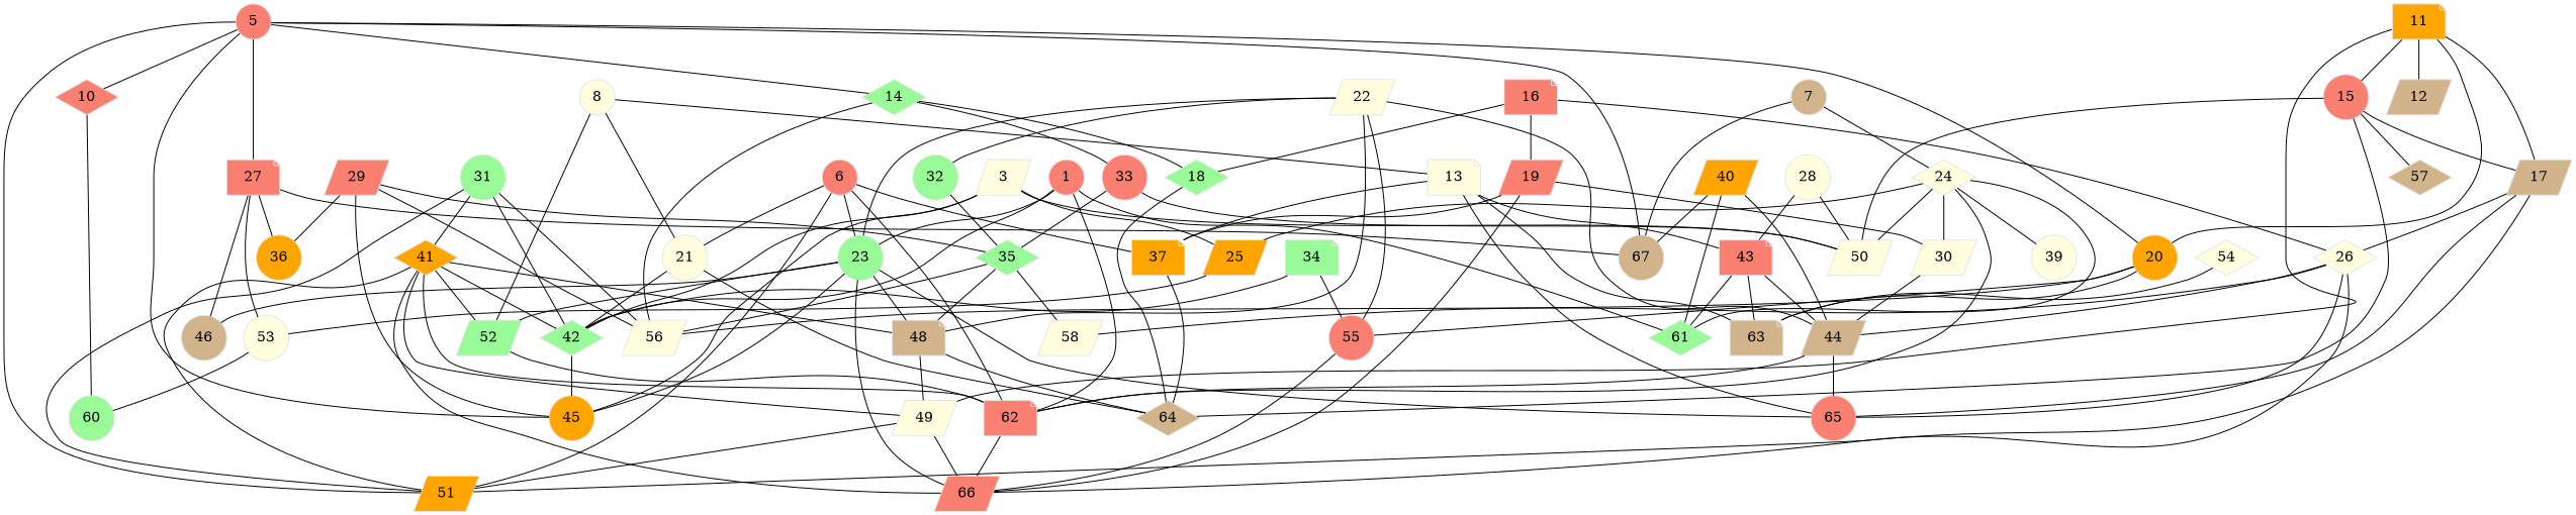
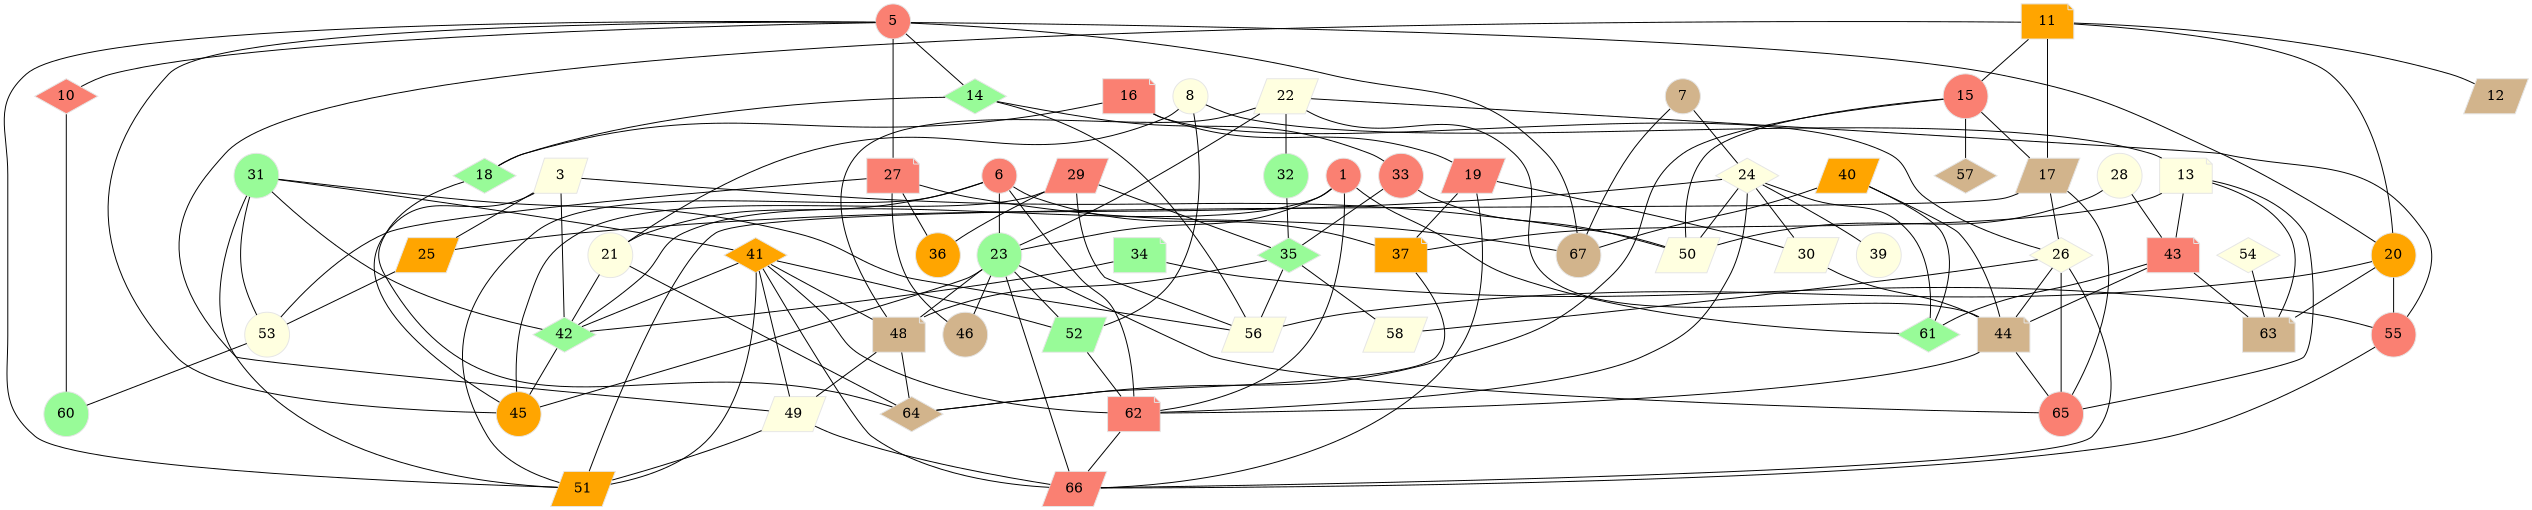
  graph {
    node [color=gray90 fillcolor=lightyellow shape=circle style=filled]
    edge [weight=1.0]
    1 [fillcolor=salmon]
    23 [fillcolor=palegreen]
    42 [fillcolor=palegreen shape=diamond]
    61 [fillcolor=palegreen shape=diamond]
    62 [fillcolor=salmon shape=note]
    45 [fillcolor=orange]
    52 [fillcolor=palegreen shape=parallelogram]
    65 [fillcolor=salmon]
    66 [fillcolor=salmon shape=parallelogram]
    48 [fillcolor=tan shape=note]
    46 [fillcolor=tan]
    3 [shape=parallelogram]
    25 [fillcolor=orange shape=parallelogram]
    50 [shape=parallelogram]
    53
    5 [fillcolor=salmon]
    10 [fillcolor=salmon shape=diamond]
    14 [fillcolor=palegreen shape=diamond]
    20 [fillcolor=orange]
    27 [fillcolor=salmon shape=note]
    51 [fillcolor=orange shape=parallelogram]
    67 [fillcolor=tan]
    60 [fillcolor=palegreen]
    18 [fillcolor=palegreen shape=diamond]
    33 [fillcolor=salmon]
    56 [shape=parallelogram]
    63 [fillcolor=tan shape=note]
    55 [fillcolor=salmon]
    36 [fillcolor=orange]
    6 [fillcolor=salmon]
    21
    37 [fillcolor=orange shape=note]
    64 [fillcolor=tan shape=diamond]
    7 [fillcolor=tan]
    24 [shape=diamond]
    30 [shape=parallelogram]
    39
    8
    13 [shape=note]
    43 [fillcolor=salmon shape=note]
    11 [fillcolor=orange shape=note]
    12 [fillcolor=tan shape=parallelogram]
    15 [fillcolor=salmon]
    17 [fillcolor=tan shape=parallelogram]
    49 [shape=parallelogram]
    57 [fillcolor=tan shape=diamond]
    26 [shape=diamond]
-   44 [fillcolor=tan shape=parallelogram]
+   44 [fillcolor=tan shape=note]
    35 [fillcolor=palegreen shape=diamond]
    16 [fillcolor=salmon shape=note]
    19 [fillcolor=salmon shape=parallelogram]
    58 [shape=parallelogram]
    22 [shape=parallelogram]
    32 [fillcolor=palegreen]
    28
    29 [fillcolor=salmon shape=parallelogram]
    31 [fillcolor=palegreen]
    41 [fillcolor=orange shape=diamond]
    34 [fillcolor=palegreen shape=note]
    40 [fillcolor=orange shape=parallelogram]
    54 [shape=diamond]
    1 -- 23
    1 -- 42
    1 -- 61
    1 -- 62
    23 -- 45
    23 -- 52
    23 -- 65
    23 -- 66 [weight=2.0]
    23 -- 48
    23 -- 46
    42 -- 45
    62 -- 66
    52 -- 62
    48 -- 64
    48 -- 49
    3 -- 42
    3 -- 45
    3 -- 25
    3 -- 50
    25 -- 53
    53 -- 60
    5 -- 45
    5 -- 10
    5 -- 14
    5 -- 20
    5 -- 27
    5 -- 51
    5 -- 67
    10 -- 60
    14 -- 18
    14 -- 33
    14 -- 56
    20 -- 56 [weight=2.0]
    20 -- 63
    20 -- 55
    27 -- 46
    27 -- 53
    27 -- 67
    27 -- 36
    18 -- 64
    33 -- 50
    33 -- 35
    55 -- 66
    6 -- 23
    6 -- 62
    6 -- 51
    6 -- 21
    6 -- 37
    21 -- 42
    21 -- 64
    37 -- 64
    7 -- 67
    7 -- 24
    24 -- 61
    24 -- 62
    24 -- 25
    24 -- 50
    24 -- 30
    24 -- 39
    30 -- 44
    8 -- 52
    8 -- 21
    8 -- 13
    13 -- 65
    13 -- 63
    13 -- 37
    13 -- 43
    43 -- 61
    43 -- 63
    43 -- 44
    11 -- 20
    11 -- 12
    11 -- 15
    11 -- 17
    11 -- 49
    15 -- 50
    15 -- 64
    15 -- 17
    15 -- 57
    17 -- 65
    17 -- 51
    17 -- 26
    49 -- 66
    49 -- 51
    26 -- 65
    26 -- 66
    26 -- 44
    26 -- 58
    44 -- 62
    44 -- 65
    35 -- 48
    35 -- 56
    35 -- 58
    16 -- 18
    16 -- 26
    16 -- 19
    19 -- 66
    19 -- 37
    19 -- 30
    22 -- 23
    22 -- 48
    22 -- 55
    22 -- 44
    22 -- 32
    32 -- 35
    28 -- 50
    28 -- 43
    29 -- 45
    29 -- 56
    29 -- 36
    29 -- 35
    31 -- 42
+   31 -- 53
    31 -- 51
    31 -- 56
    31 -- 41
    41 -- 42
    41 -- 62
    41 -- 52 [weight=3.0]
    41 -- 66
    41 -- 48
    41 -- 51
    41 -- 49
    34 -- 42
    34 -- 55
    40 -- 61
    40 -- 67
    40 -- 44
    54 -- 63
  }
